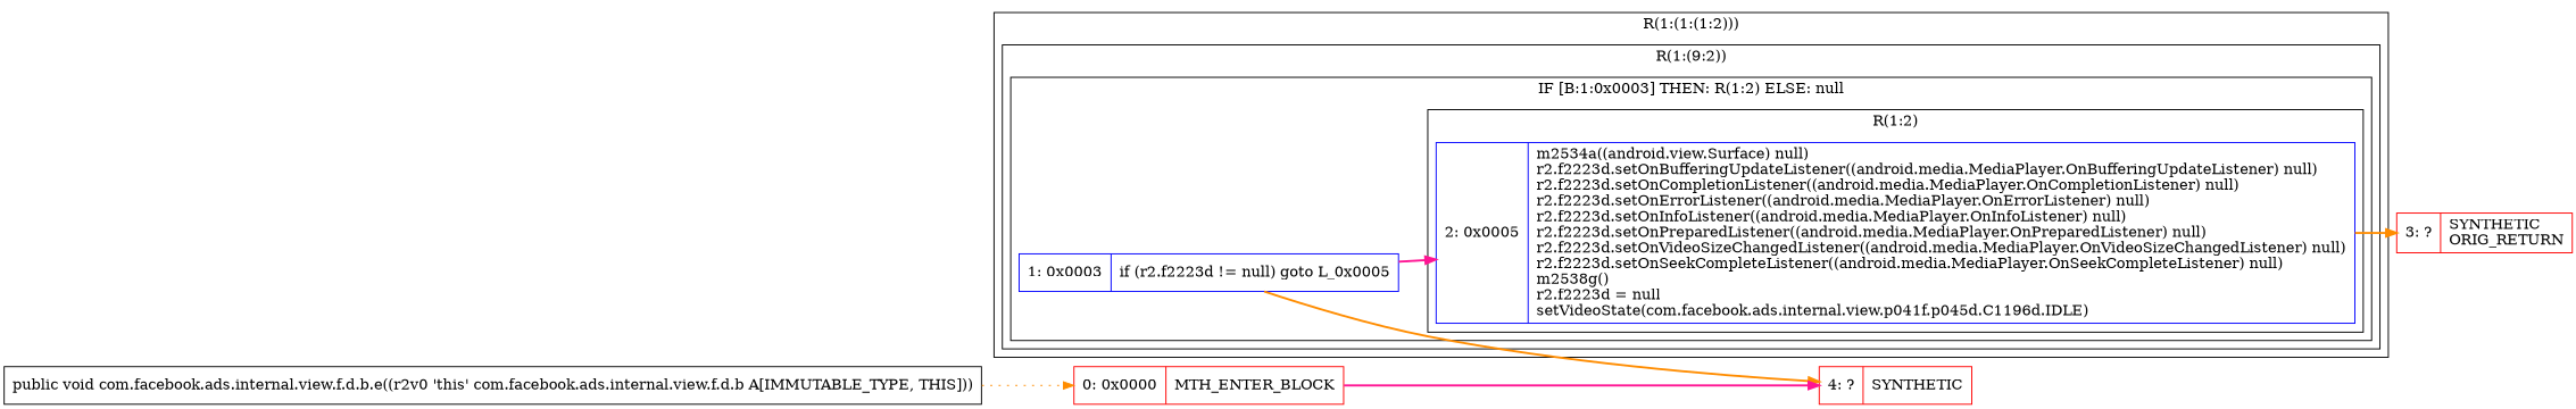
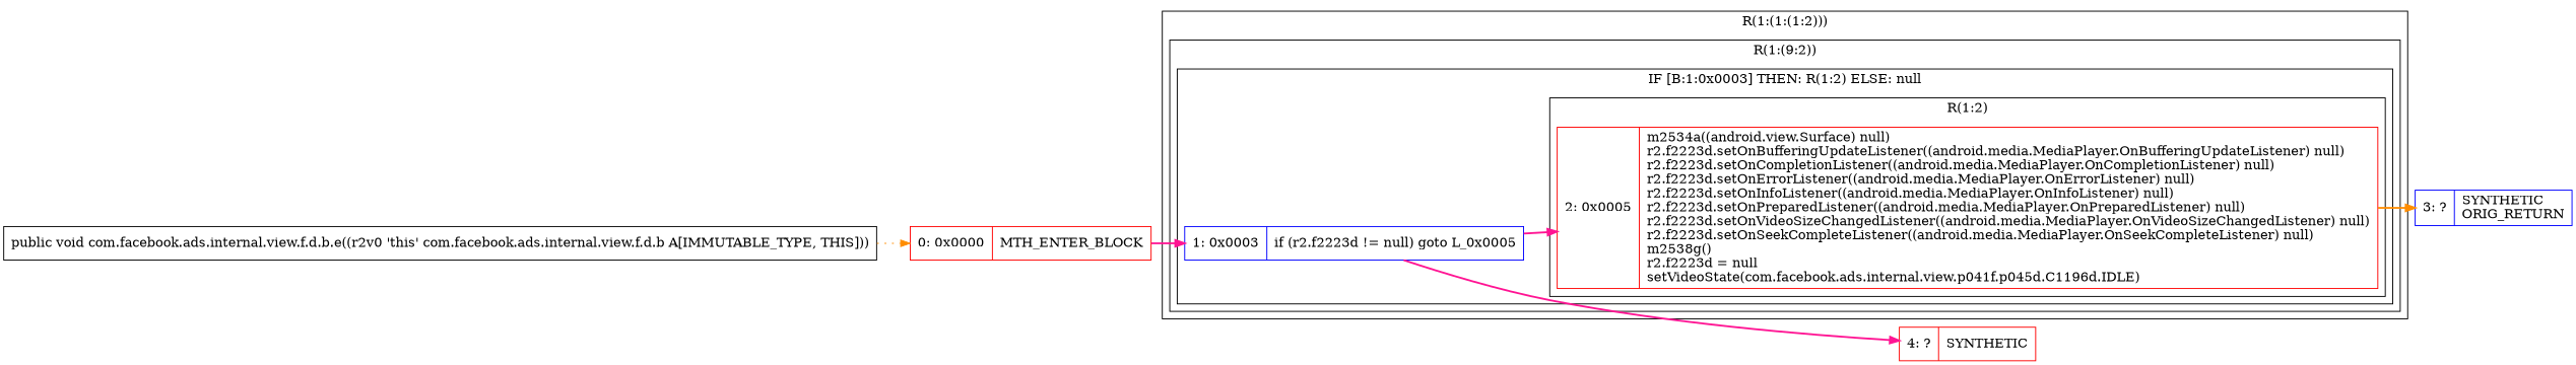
  digraph {
    rankdir=LR
    node [color=red shape=record]
    edge [color=darkorange style=bold]
-   n1 [color=blue label="{2\:\ 0x0005|m2534a((android.view.Surface) null)\lr2.f2223d.setOnBufferingUpdateListener((android.media.MediaPlayer.OnBufferingUpdateListener) null)\lr2.f2223d.setOnCompletionListener((android.media.MediaPlayer.OnCompletionListener) null)\lr2.f2223d.setOnErrorListener((android.media.MediaPlayer.OnErrorListener) null)\lr2.f2223d.setOnInfoListener((android.media.MediaPlayer.OnInfoListener) null)\lr2.f2223d.setOnPreparedListener((android.media.MediaPlayer.OnPreparedListener) null)\lr2.f2223d.setOnVideoSizeChangedListener((android.media.MediaPlayer.OnVideoSizeChangedListener) null)\lr2.f2223d.setOnSeekCompleteListener((android.media.MediaPlayer.OnSeekCompleteListener) null)\lm2538g()\lr2.f2223d = null\lsetVideoState(com.facebook.ads.internal.view.p041f.p045d.C1196d.IDLE)\l}"]
+   n1 [label="{2\:\ 0x0005|m2534a((android.view.Surface) null)\lr2.f2223d.setOnBufferingUpdateListener((android.media.MediaPlayer.OnBufferingUpdateListener) null)\lr2.f2223d.setOnCompletionListener((android.media.MediaPlayer.OnCompletionListener) null)\lr2.f2223d.setOnErrorListener((android.media.MediaPlayer.OnErrorListener) null)\lr2.f2223d.setOnInfoListener((android.media.MediaPlayer.OnInfoListener) null)\lr2.f2223d.setOnPreparedListener((android.media.MediaPlayer.OnPreparedListener) null)\lr2.f2223d.setOnVideoSizeChangedListener((android.media.MediaPlayer.OnVideoSizeChangedListener) null)\lr2.f2223d.setOnSeekCompleteListener((android.media.MediaPlayer.OnSeekCompleteListener) null)\lm2538g()\lr2.f2223d = null\lsetVideoState(com.facebook.ads.internal.view.p041f.p045d.C1196d.IDLE)\l}"]
    n2 [color=blue label="{1\:\ 0x0003|if (r2.f2223d != null) goto L_0x0005\l}"]
-   n3 [label="{3\:\ ?|SYNTHETIC\lORIG_RETURN\l}"]
+   n3 [color=blue label="{3\:\ ?|SYNTHETIC\lORIG_RETURN\l}"]
    n4 [label="{4\:\ ?|SYNTHETIC\l}"]
    n5 [label="{0\:\ 0x0000|MTH_ENTER_BLOCK\l}"]
    n6 [label="{public void com.facebook.ads.internal.view.f.d.b.e((r2v0 'this' com.facebook.ads.internal.view.f.d.b A[IMMUTABLE_TYPE, THIS])) }" color=""]
    subgraph cluster_1 {
      label="R(1:(1:(1:2)))"
      subgraph cluster_2 {
        label="R(1:(9:2))"
        subgraph cluster_3 {
          label="IF [B:1:0x0003] THEN: R(1:2) ELSE: null"
          n2
          subgraph cluster_4 {
            label="R(1:2)"
            n1
          }
        }
      }
    }
    n1 -> n3
    n2 -> n1 [color=deeppink]
-   n2 -> n4
-   n5 -> n4 [color=deeppink]
+   n2 -> n4 [color=deeppink]
+   n5 -> n2 [color=deeppink]
    n6 -> n5 [style=dotted]
  }
